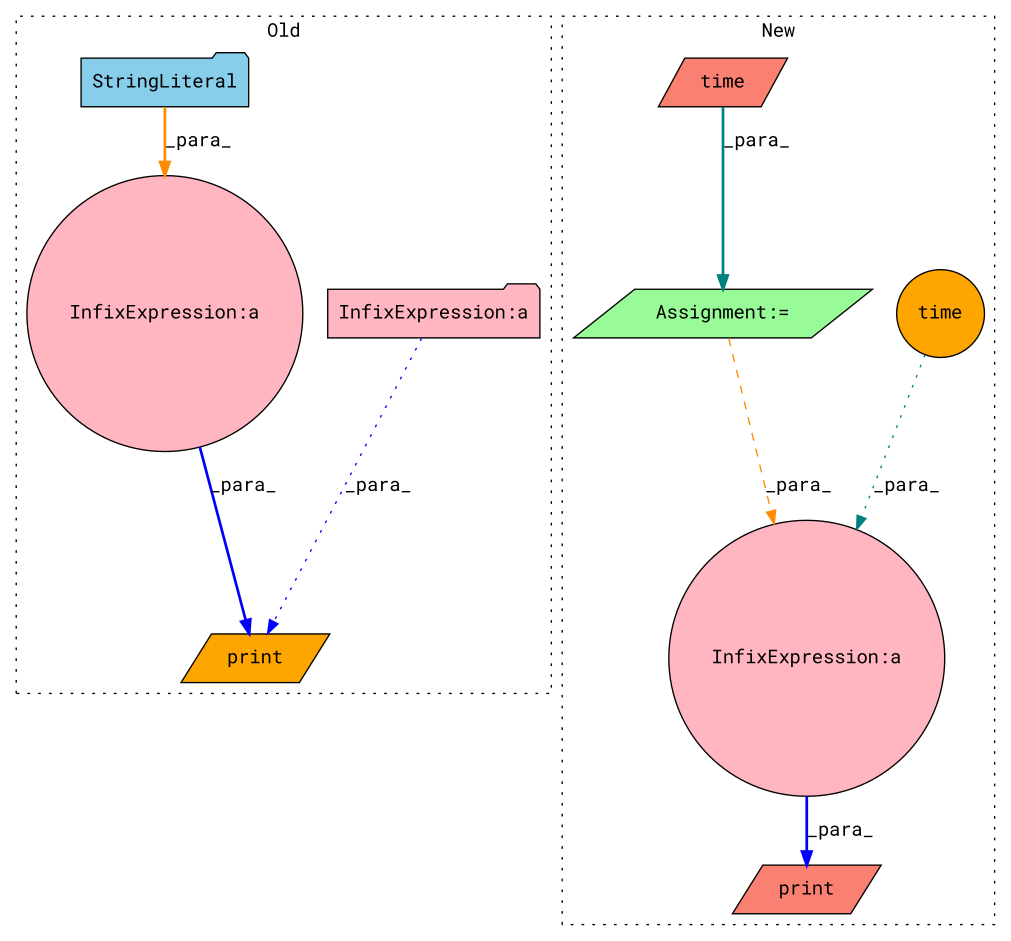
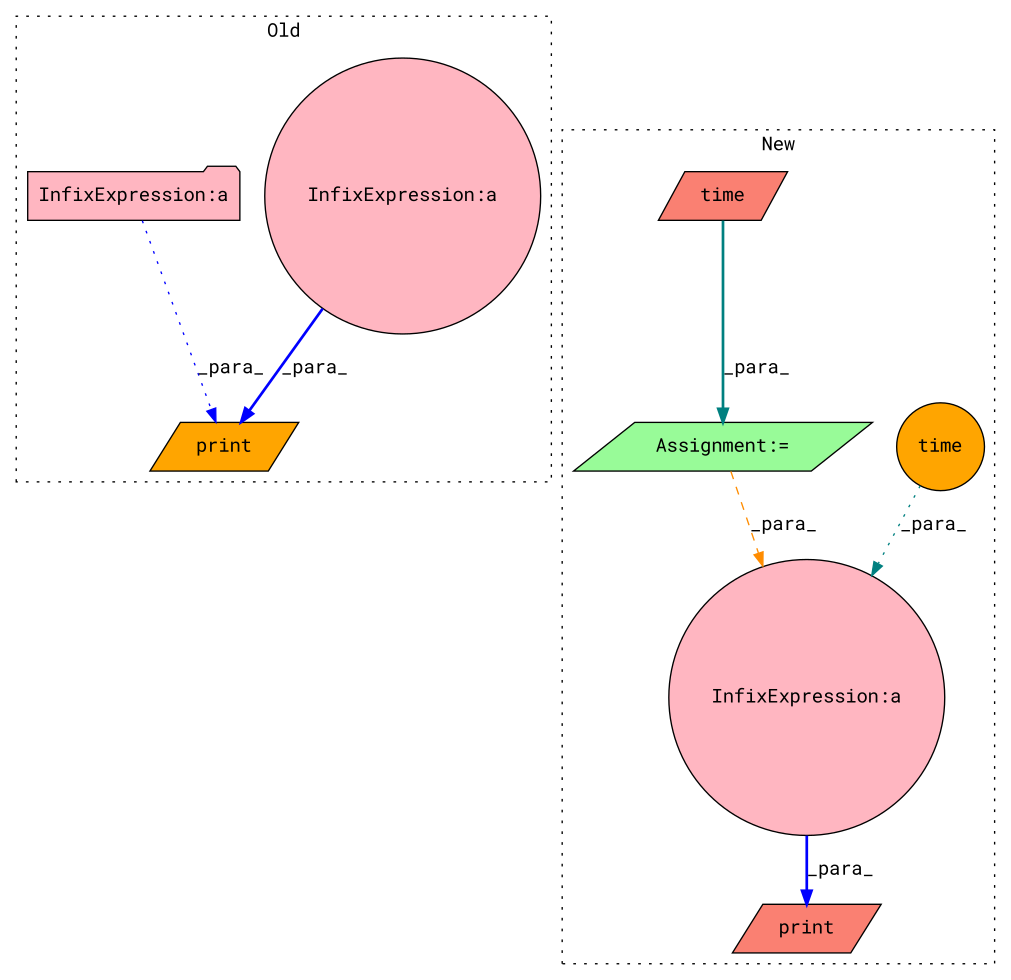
  digraph {
    fontname="Roboto Mono"
    node [a=32 l=3 shape=parallelogram style=filled fillcolor=lightpink fontname="Roboto Mono"]
    edge [color=blue style=bold fontname="Roboto Mono"]
    n1 [l="6,1" label=print s="7935,8040" fillcolor=orange]
    n2 [a=27 label="InfixExpression:a" s=8018 shape=circle]
    n3 [a=27 label="InfixExpression:a" s=7949 shape=folder]
-   n4 [a=45 l=12 label=StringLiteral s=8006 shape=folder fillcolor=skyblue]
    n5 [l=6 label=time s=8745 shape=circle fillcolor=orange]
    n6 [a=27 label="InfixExpression:a" s=8751 shape=circle]
    n7 [l="6,1" label=print s="8645,8757" fillcolor=salmon]
    n8 [l=6 label=time s=7237 fillcolor=salmon]
    n9 [a=7 l=1 label="Assignment:=" s=7231 fillcolor=palegreen]
    subgraph cluster_1 {
      label=Old
      style=dotted
      n1
      n2
      n3
-     n4
    }
    subgraph cluster_2 {
      label=New
      style=dotted
      n5
      n6
      n7
      n8
      n9
    }
    n2 -> n1 [label=_para_]
    n3 -> n1 [label=_para_ style=dotted]
-   n4 -> n2 [label=_para_ color=darkorange]
    n5 -> n6 [label=_para_ color=teal style=dotted]
    n6 -> n7 [label=_para_]
    n8 -> n9 [label=_para_ color=teal]
    n9 -> n6 [label=_para_ color=darkorange style=dashed]
  }
